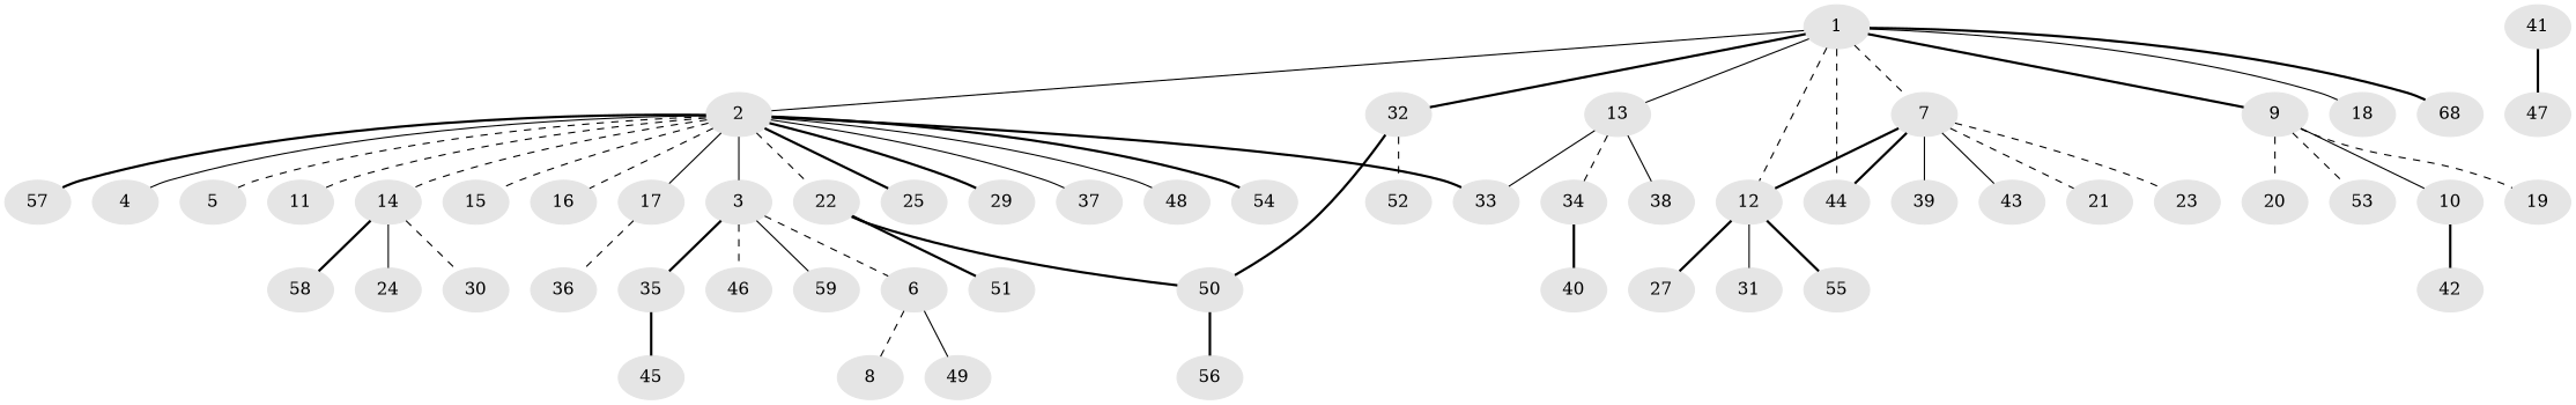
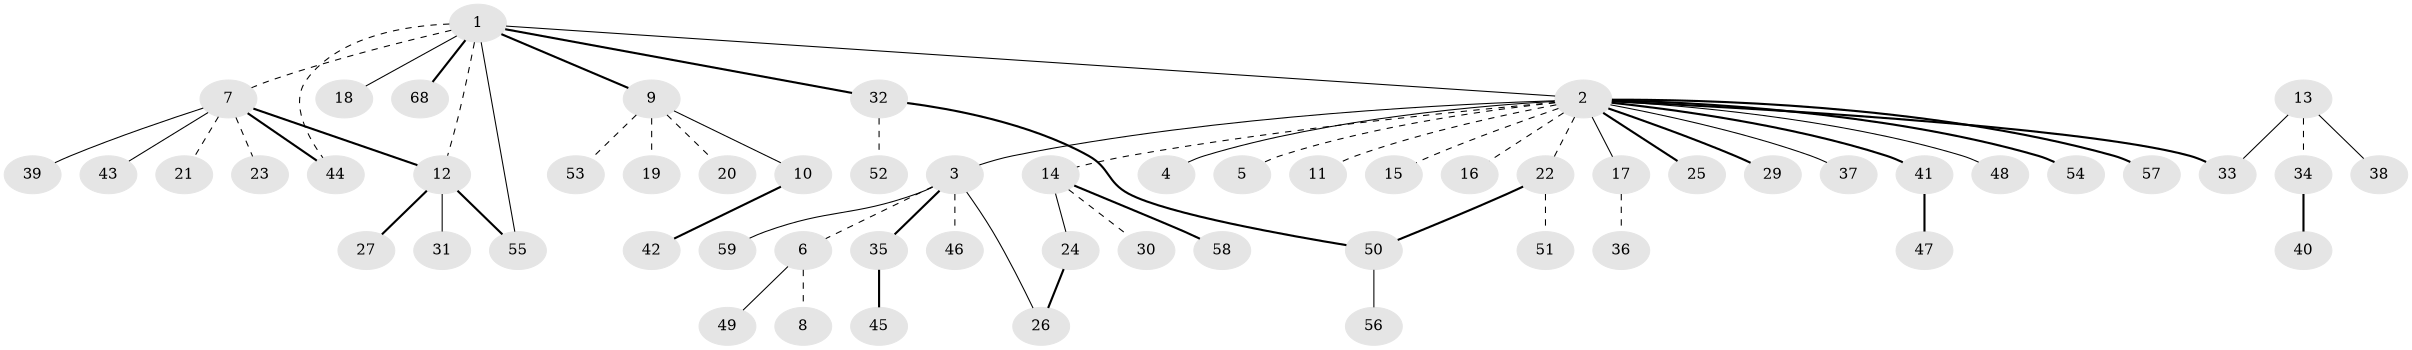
  graph {
    node [color=gray90 style=filled]
    edge [style=bold]
    1
    2
    7
    9
    12
    13
    18
    n8 [label=68]
    32
    44
    3
    4
    5
    11
    14
    15
    16
    17
    22
    25
    29
    33
    37
    41
    48
    54
    57
    21
    23
    39
    43
    10
    19
    20
    53
    27
    31
    55
    34
    38
    50
    52
    6
+   26
    35
    46
    59
    24
    30
    58
    36
    51
    47
    8
    49
    45
    42
    40
    56
    1 -- 2 [style=solid]
    1 -- 7 [style=dashed]
    1 -- 9
    1 -- 12 [style=dashed]
-   1 -- 13 [style=solid]
+   1 -- 55 [style=solid]
    1 -- 18 [style=solid]
    1 -- n8
    1 -- 32
    1 -- 44 [style=dashed]
    2 -- 3 [style=solid]
    2 -- 4 [style=solid]
    2 -- 5 [style=dashed]
    2 -- 11 [style=dashed]
    2 -- 14 [style=dashed]
    2 -- 15 [style=dashed]
    2 -- 16 [style=dashed]
    2 -- 17 [style=solid]
    2 -- 22 [style=dashed]
    2 -- 25
    2 -- 29
    2 -- 33
    2 -- 37 [style=solid]
+   2 -- 41
    2 -- 48 [style=solid]
    2 -- 54
    2 -- 57
    7 -- 12
    7 -- 44
    7 -- 21 [style=dashed]
    7 -- 23 [style=dashed]
    7 -- 39 [style=solid]
    7 -- 43 [style=solid]
    9 -- 10 [style=solid]
    9 -- 19 [style=dashed]
    9 -- 20 [style=dashed]
    9 -- 53 [style=dashed]
    12 -- 27
    12 -- 31 [style=solid]
    12 -- 55
    13 -- 33 [style=solid]
    13 -- 34 [style=dashed]
    13 -- 38 [style=solid]
    32 -- 50
    32 -- 52 [style=dashed]
    3 -- 6 [style=dashed]
+   3 -- 26 [style=solid]
    3 -- 35
    3 -- 46 [style=dashed]
    3 -- 59 [style=solid]
    14 -- 24 [style=solid]
    14 -- 30 [style=dashed]
    14 -- 58
    17 -- 36 [style=dashed]
    22 -- 50
-   22 -- 51
+   22 -- 51 [style=dashed]
    41 -- 47
    10 -- 42
    34 -- 40
-   50 -- 56
+   50 -- 56 [style=solid]
    6 -- 8 [style=dashed]
    6 -- 49 [style=solid]
    35 -- 45
+   24 -- 26
  }
